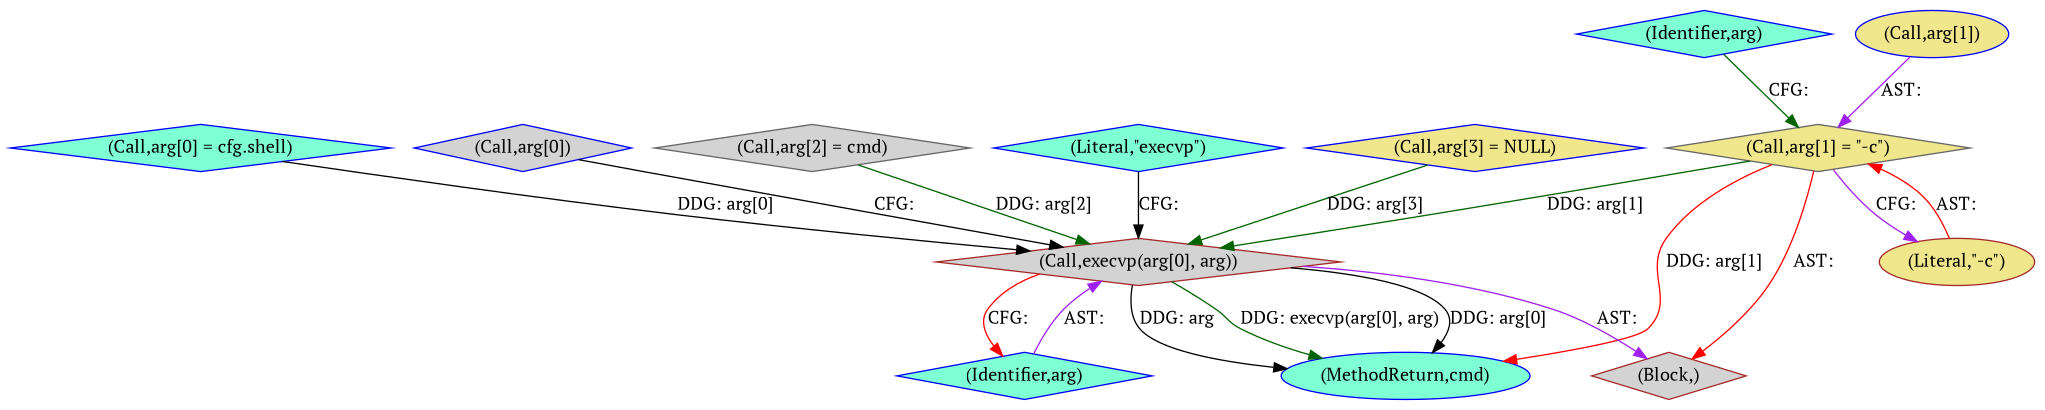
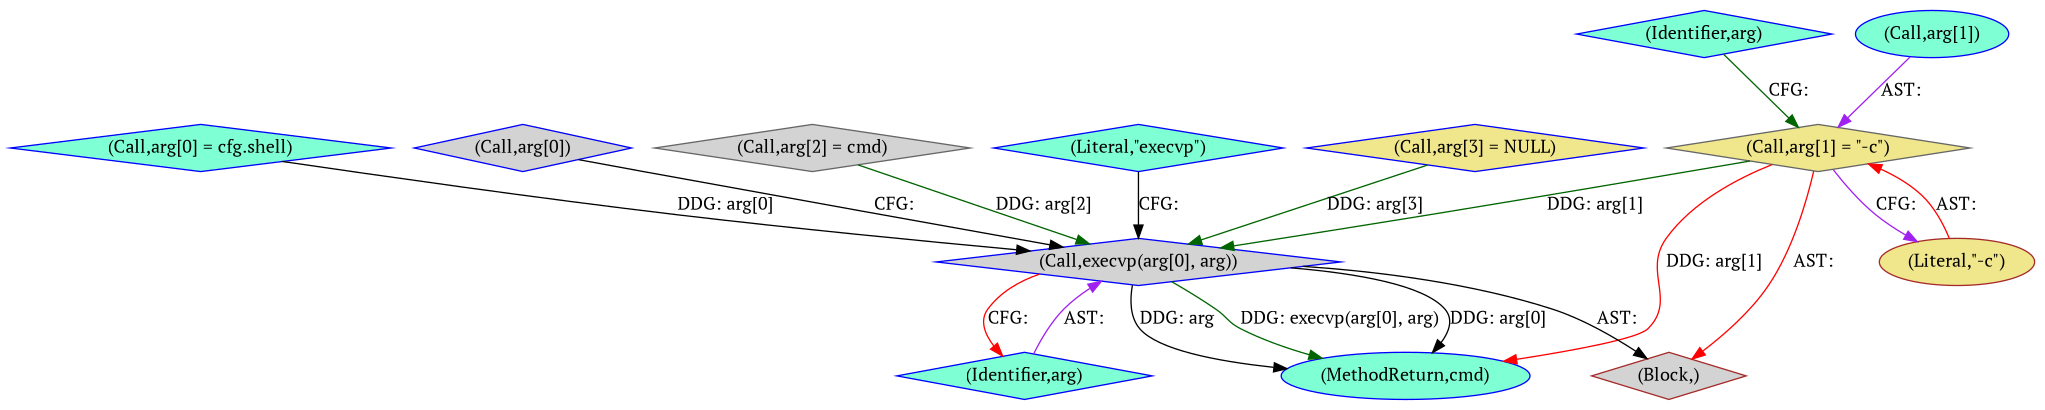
  digraph {
    fontname="PT Serif"
    node [color=blue fillcolor=aquamarine fontname="PT Serif" shape=diamond style=filled]
    edge [color=black fontname="PT Serif"]
    n1 [color=gray40 fillcolor=khaki label="(Call,arg[1] = \"-c\")"]
-   n2 [color=brown fillcolor=lightgrey label="(Call,execvp(arg[0], arg))"]
+   n2 [fillcolor=lightgrey label="(Call,execvp(arg[0], arg))"]
    n3 [color=brown fillcolor=khaki label="(Literal,\"-c\")" shape=ellipse]
    n4 [color=brown fillcolor=lightgrey label="(Block,)"]
    n5 [label="(MethodReturn,cmd)" shape=ellipse]
    n6 [label="(Identifier,arg)"]
    n7 [label="(Literal,\"execvp\")"]
    n8 [fillcolor=khaki label="(Call,arg[3] = NULL)"]
    n9 [label="(Identifier,arg)"]
    n10 [label="(Call,arg[0] = cfg.shell)"]
    n11 [fillcolor=lightgrey label="(Call,arg[0])"]
    n12 [color=gray40 fillcolor=lightgrey label="(Call,arg[2] = cmd)"]
-   n13 [fillcolor=khaki label="(Call,arg[1])" shape=ellipse]
+   n13 [label="(Call,arg[1])" shape=ellipse]
    n1 -> n2 [color=darkgreen label="DDG: arg[1]"]
    n1 -> n3 [color=purple label="CFG: "]
    n1 -> n4 [color=red label="AST: "]
    n1 -> n5 [color=red label="DDG: arg[1]"]
-   n2 -> n4 [color=purple label="AST: "]
+   n2 -> n4 [label="AST: "]
    n2 -> n5 [label="DDG: arg[0]"]
    n2 -> n5 [label="DDG: arg"]
    n2 -> n5 [color=darkgreen label="DDG: execvp(arg[0], arg)"]
    n2 -> n6 [color=red label="CFG: "]
    n3 -> n1 [color=red label="AST: "]
    n6 -> n2 [color=purple label="AST: "]
    n7 -> n2 [label="CFG: "]
    n8 -> n2 [color=darkgreen label="DDG: arg[3]"]
    n9 -> n1 [color=darkgreen label="CFG: "]
    n10 -> n2 [label="DDG: arg[0]"]
    n11 -> n2 [label="CFG: "]
    n12 -> n2 [color=darkgreen label="DDG: arg[2]"]
    n13 -> n1 [color=purple label="AST: "]
  }
